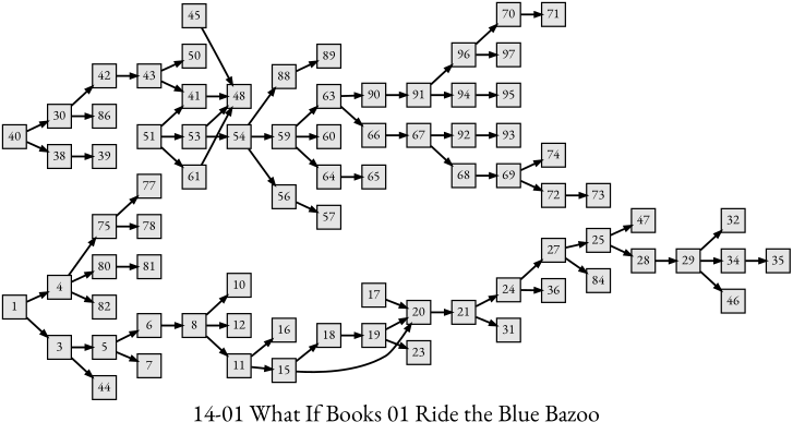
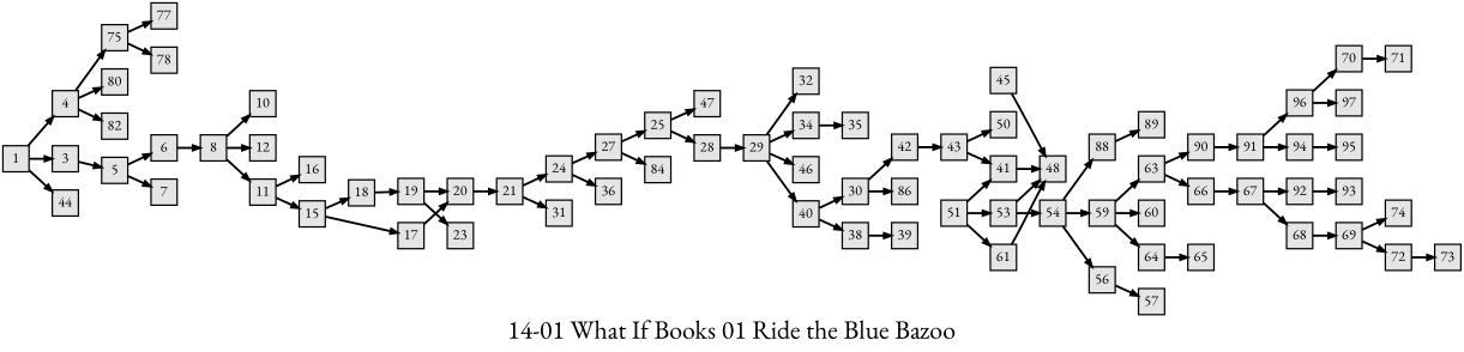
  digraph {
    fontname="EB Garamond"
    fontsize=36
    label="14-01 What If Books 01 Ride the Blue Bazoo"
    nodesep=0.35
    ordering=out
    rankdir=LR
    ranksep=0.45
    node [fillcolor=grey90 fixedsize=true fontname="EB Garamond" fontsize=20 labelfloat=true margin="0,0" penwidth=2 regular=true shape=rect style=filled]
    edge [fontname="EB Garamond" fontsize=12 labelfloat=true penwidth=3]
    1
    4
    3
    75
    80
    82
    5
    44
    77
    78
-   81
    6
    7
    8
    10
    12
    11
    16
    15
    18
    17
    19
    20
    23
    21
    24
    31
    27
    36
    25
    84
    47
    28
    29
    32
    34
    46
    40
    35
    30
    38
    42
    86
    43
    39
    41
    50
    48
    45
    51
    53
    61
    54
    88
    59
    56
    89
    63
    60
    64
    57
    90
    66
    65
    91
    67
    96
    94
    92
    68
    93
    69
    74
    72
    73
    70
    71
    97
    95
    1 -> 4
    1 -> 3
    4 -> 75
    4 -> 80
    4 -> 82
    3 -> 5
-   3 -> 44
+   1 -> 44
    75 -> 77
    75 -> 78
-   80 -> 81
    5 -> 6
    5 -> 7
    6 -> 8
    8 -> 10
    8 -> 12
    8 -> 11
    11 -> 16
    11 -> 15
    15 -> 18
-   15 -> 20
+   15 -> 17
    18 -> 19
    17 -> 20
    19 -> 20
    19 -> 23
    20 -> 21
    21 -> 24
    21 -> 31
    24 -> 27
    24 -> 36
    27 -> 25
    27 -> 84
    25 -> 47
    25 -> 28
    28 -> 29
    29 -> 32
    29 -> 34
    29 -> 46
+   29 -> 40
    34 -> 35
    40 -> 30
    40 -> 38
    30 -> 42
    30 -> 86
    38 -> 39
    42 -> 43
    43 -> 41
    43 -> 50
    41 -> 48
    45 -> 48
    51 -> 41
    51 -> 53
    51 -> 61
    53 -> 48
    53 -> 54
    61 -> 48
    54 -> 88
    54 -> 59
    54 -> 56
    88 -> 89
    59 -> 63
    59 -> 60
    59 -> 64
    56 -> 57
    63 -> 90
    63 -> 66
    64 -> 65
    90 -> 91
    66 -> 67
    91 -> 96
    91 -> 94
    67 -> 92
    67 -> 68
    96 -> 70
    96 -> 97
    94 -> 95
    92 -> 93
    68 -> 69
    69 -> 74
    69 -> 72
    72 -> 73
    70 -> 71
  }
